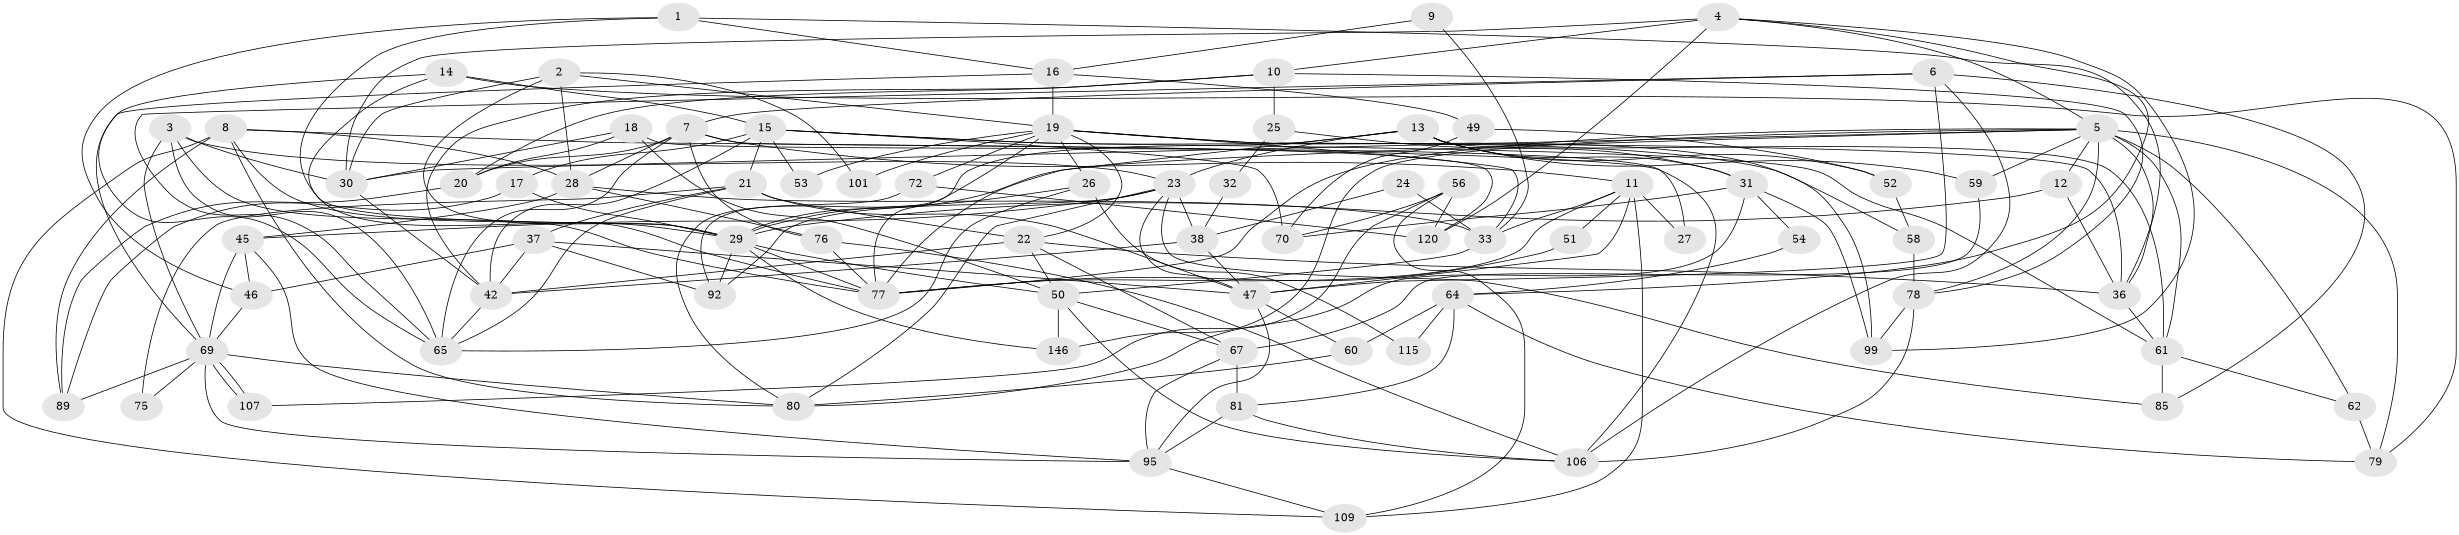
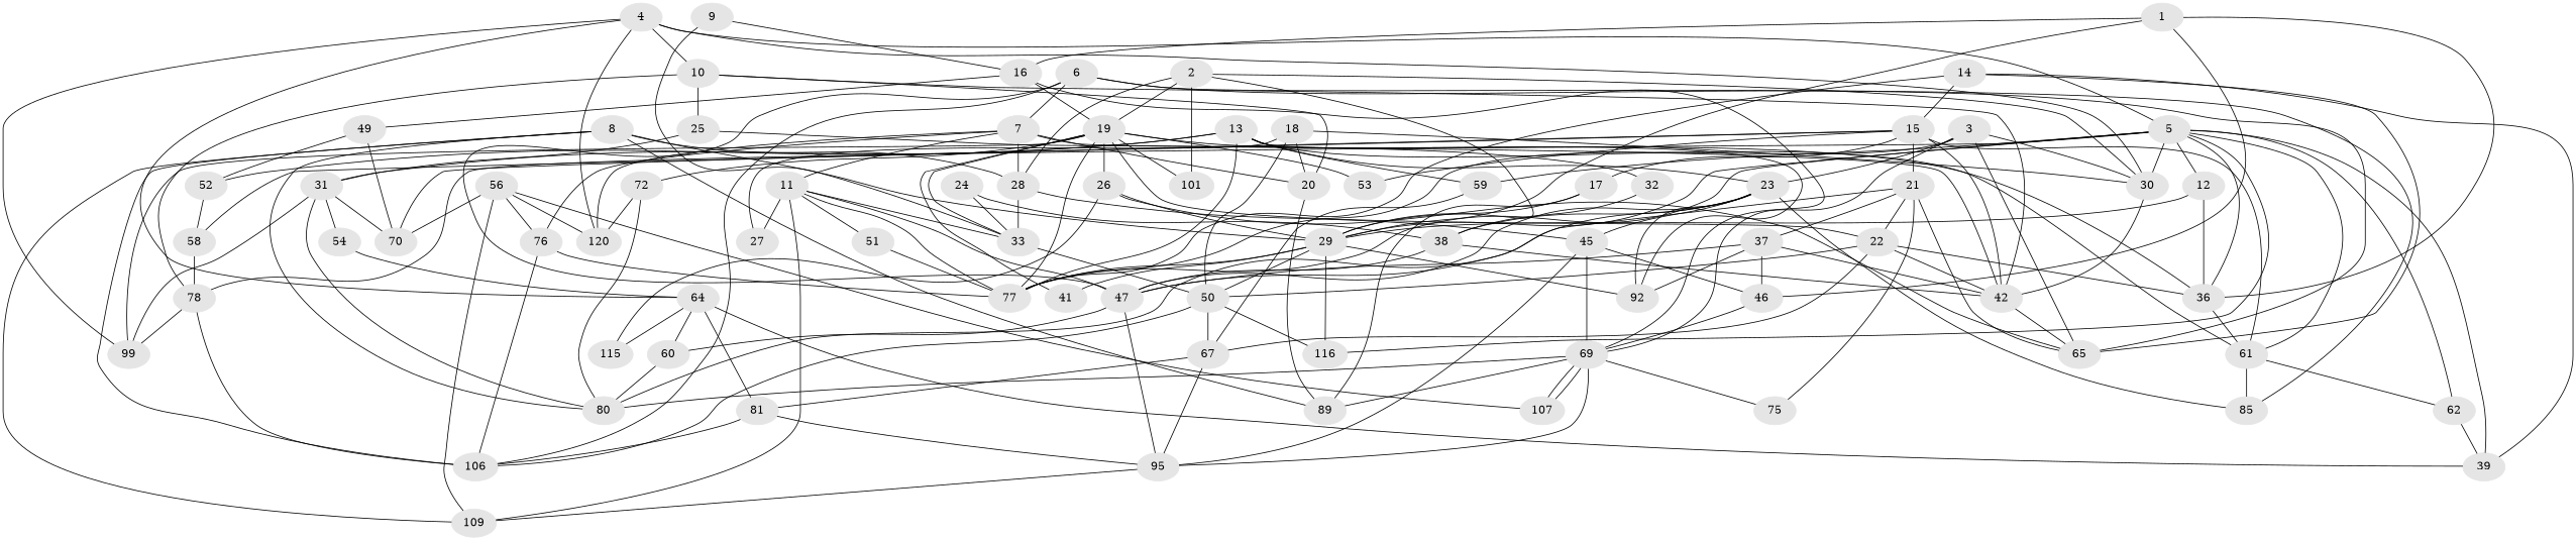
  graph {
    node [color=gray90 style=filled]
    16 [super="+84"]
    19 [super="+113"]
    69 [super="+82"]
    49
    1
    29 [super="+71"]
    36 [super="+66"]
    46
    77 [super="+102"]
-   116 [label=146]
+   116
    92
    50 [super="+63"]
+   41
    61 [super="+112"]
    2 [super="+83"]
    28
    30 [super="+43"]
    101
    99 [super="+111"]
    33 [super="+74"]
    53
    22 [super="+39"]
    26
    72
    45
    42 [super="+98"]
    3 [super="+34"]
    23 [super="+108"]
    65 [super="+97"]
    n30 [label=47 super="+68"]
    85
    80 [super="+86"]
    38 [super="+93"]
    89
    75
    95 [super="+118"]
    107
    4 [super="+87"]
    5 [super="+57"]
    10 [super="+47"]
    64 [super="+105"]
    120
    12
    59
    62
    78 [super="+100"]
-   79 [super="+90"]
+   79 [super="+90" label=39]
    20 [super="+55"]
    25
    115
    60
    81
    67 [super="+73"]
    106 [super="+119"]
    6 [super="+104"]
    7 [super="+44"]
    11 [super="+96"]
    76
    109 [super="+114"]
    27
    51
    8 [super="+35"]
    9
    31 [super="+88"]
    32
    13 [super="+103"]
    52
    70
    54 [super="+91"]
    58
    15 [super="+94"]
    17
    21 [super="+40"]
    14
    37 [super="+110"]
    18
    24
    56 [super="+117"]
    16 -- 19
    16 -- 69
    16 -- 49
    19 -- 36
    19 -- 77
+   19 -- 41
    19 -- 101
    19 -- 99
    19 -- 33
    19 -- 53
    19 -- 22
    19 -- 26
    19 -- 72
    69 -- 80
    69 -- 89
    69 -- 75
    69 -- 95
    69 -- 107
    69 -- 107
    49 -- 52
    49 -- 70
    1 -- 16
    1 -- 29
    1 -- 36
    1 -- 46
    29 -- 77
    29 -- 116
    29 -- 92
    29 -- 50
+   29 -- 41
    36 -- 61
    46 -- 69
    50 -- 116
    50 -- 67
    50 -- 106
    61 -- 85
    61 -- 62
    2 -- 19
    2 -- 29
    2 -- 28
    2 -- 30
    2 -- 101
    28 -- 33
    28 -- 45
    30 -- 42
    33 -- 50
    22 -- 36
    22 -- 50
    22 -- 42
    22 -- 67
    26 -- 29
    26 -- 65
    26 -- 115
    72 -- 80
    72 -- 120
    45 -- 69
    45 -- 46
    45 -- 95
    42 -- 65
    3 -- 69
    3 -- 77
    3 -- 30
    3 -- 23
    3 -- 65
    23 -- 92
    23 -- 45
    23 -- n30
    23 -- 85
    23 -- 80
    23 -- 38 [weight=2]
    n30 -- 95
    n30 -- 60
    38 -- 42
    38 -- n30
    95 -- 109
    4 -- 30
    4 -- 99
    4 -- 5
    4 -- 10
    4 -- 64
    4 -- 120
    5 -- 29
    5 -- 36
    5 -- 77
    5 -- 116
    5 -- 61
    5 -- 30
    5 -- 12
    5 -- 59
    5 -- 62
    5 -- 78
    5 -- 79
    10 -- 42
    10 -- 78
    10 -- 20
    10 -- 25
    64 -- 79
    64 -- 115
    64 -- 60
    64 -- 81
    12 -- 29
    12 -- 36
    59 -- 67
    62 -- 79
    78 -- 99
    78 -- 106
    20 -- 89
    25 -- 31
    25 -- 32
    60 -- 80
    81 -- 95
    81 -- 106
    67 -- 95
    67 -- 81
    6 -- 65
    6 -- n30
    6 -- 85
    6 -- 106
    6 -- 7
    7 -- 28
-   7 -- 65
+   7 -- 42
    7 -- 120
    7 -- 20
    7 -- 11
    7 -- 76
    11 -- 77
    11 -- 33
    11 -- n30
    11 -- 109
    11 -- 27
    11 -- 51
    76 -- 77
    76 -- 106
    51 -- 77 [weight=2]
    8 -- 29
    8 -- 28
    8 -- 80
    8 -- 89
    8 -- 106
    8 -- 109
    9 -- 16
    9 -- 33
    31 -- 99
    31 -- 80
    31 -- 70
    31 -- 54 [weight=2]
    32 -- 38
    13 -- 77
    13 -- 92
    13 -- 61
    13 -- 23
    13 -- 59
    13 -- 31
    13 -- 52
    52 -- 58
    54 -- 64
    58 -- 78 [weight=2]
    15 -- 61
    15 -- 53
    15 -- 42
    15 -- 70
    15 -- 58
    15 -- 17
    15 -- 21
    17 -- 29
    17 -- 89
    21 -- 22 [weight=2]
    21 -- 65
    21 -- n30
    21 -- 75
    21 -- 37
    14 -- 77
    14 -- 65
    14 -- 79
    14 -- 15
    37 -- 46
    37 -- 92
    37 -- 42
    37 -- n30
    18 -- 50
    18 -- 30
    18 -- 20
    18 -- 27
    24 -- 33
    24 -- 38
    56 -- 107
    56 -- 120
-   28 -- 76
+   56 -- 76
    56 -- 109
    56 -- 70
  }
